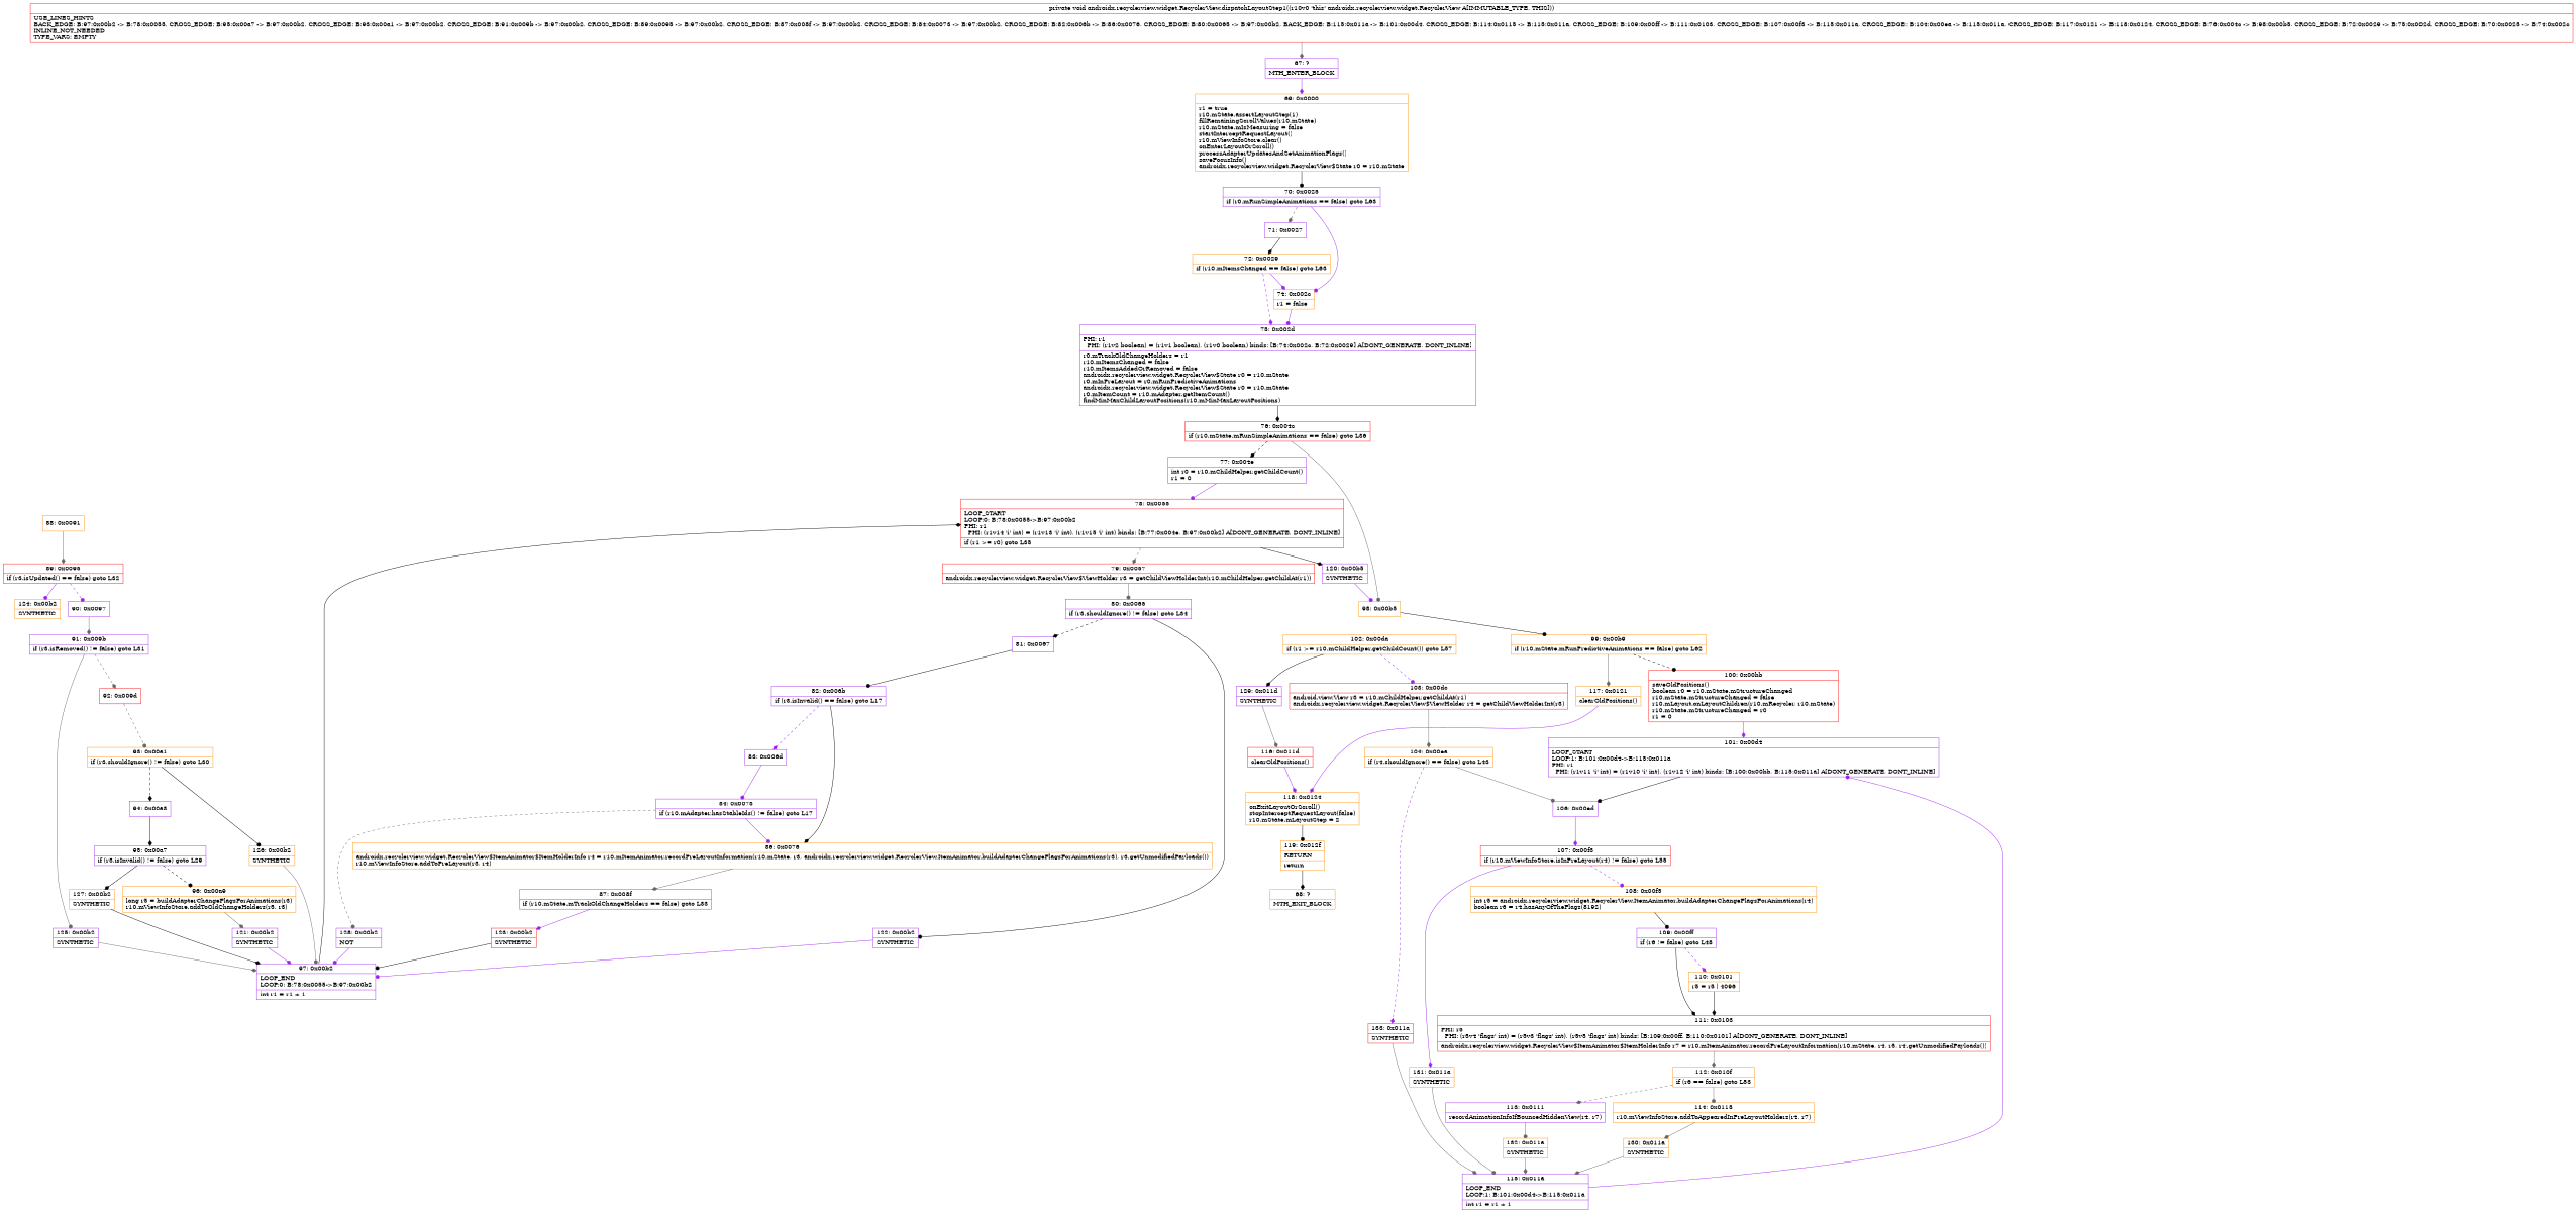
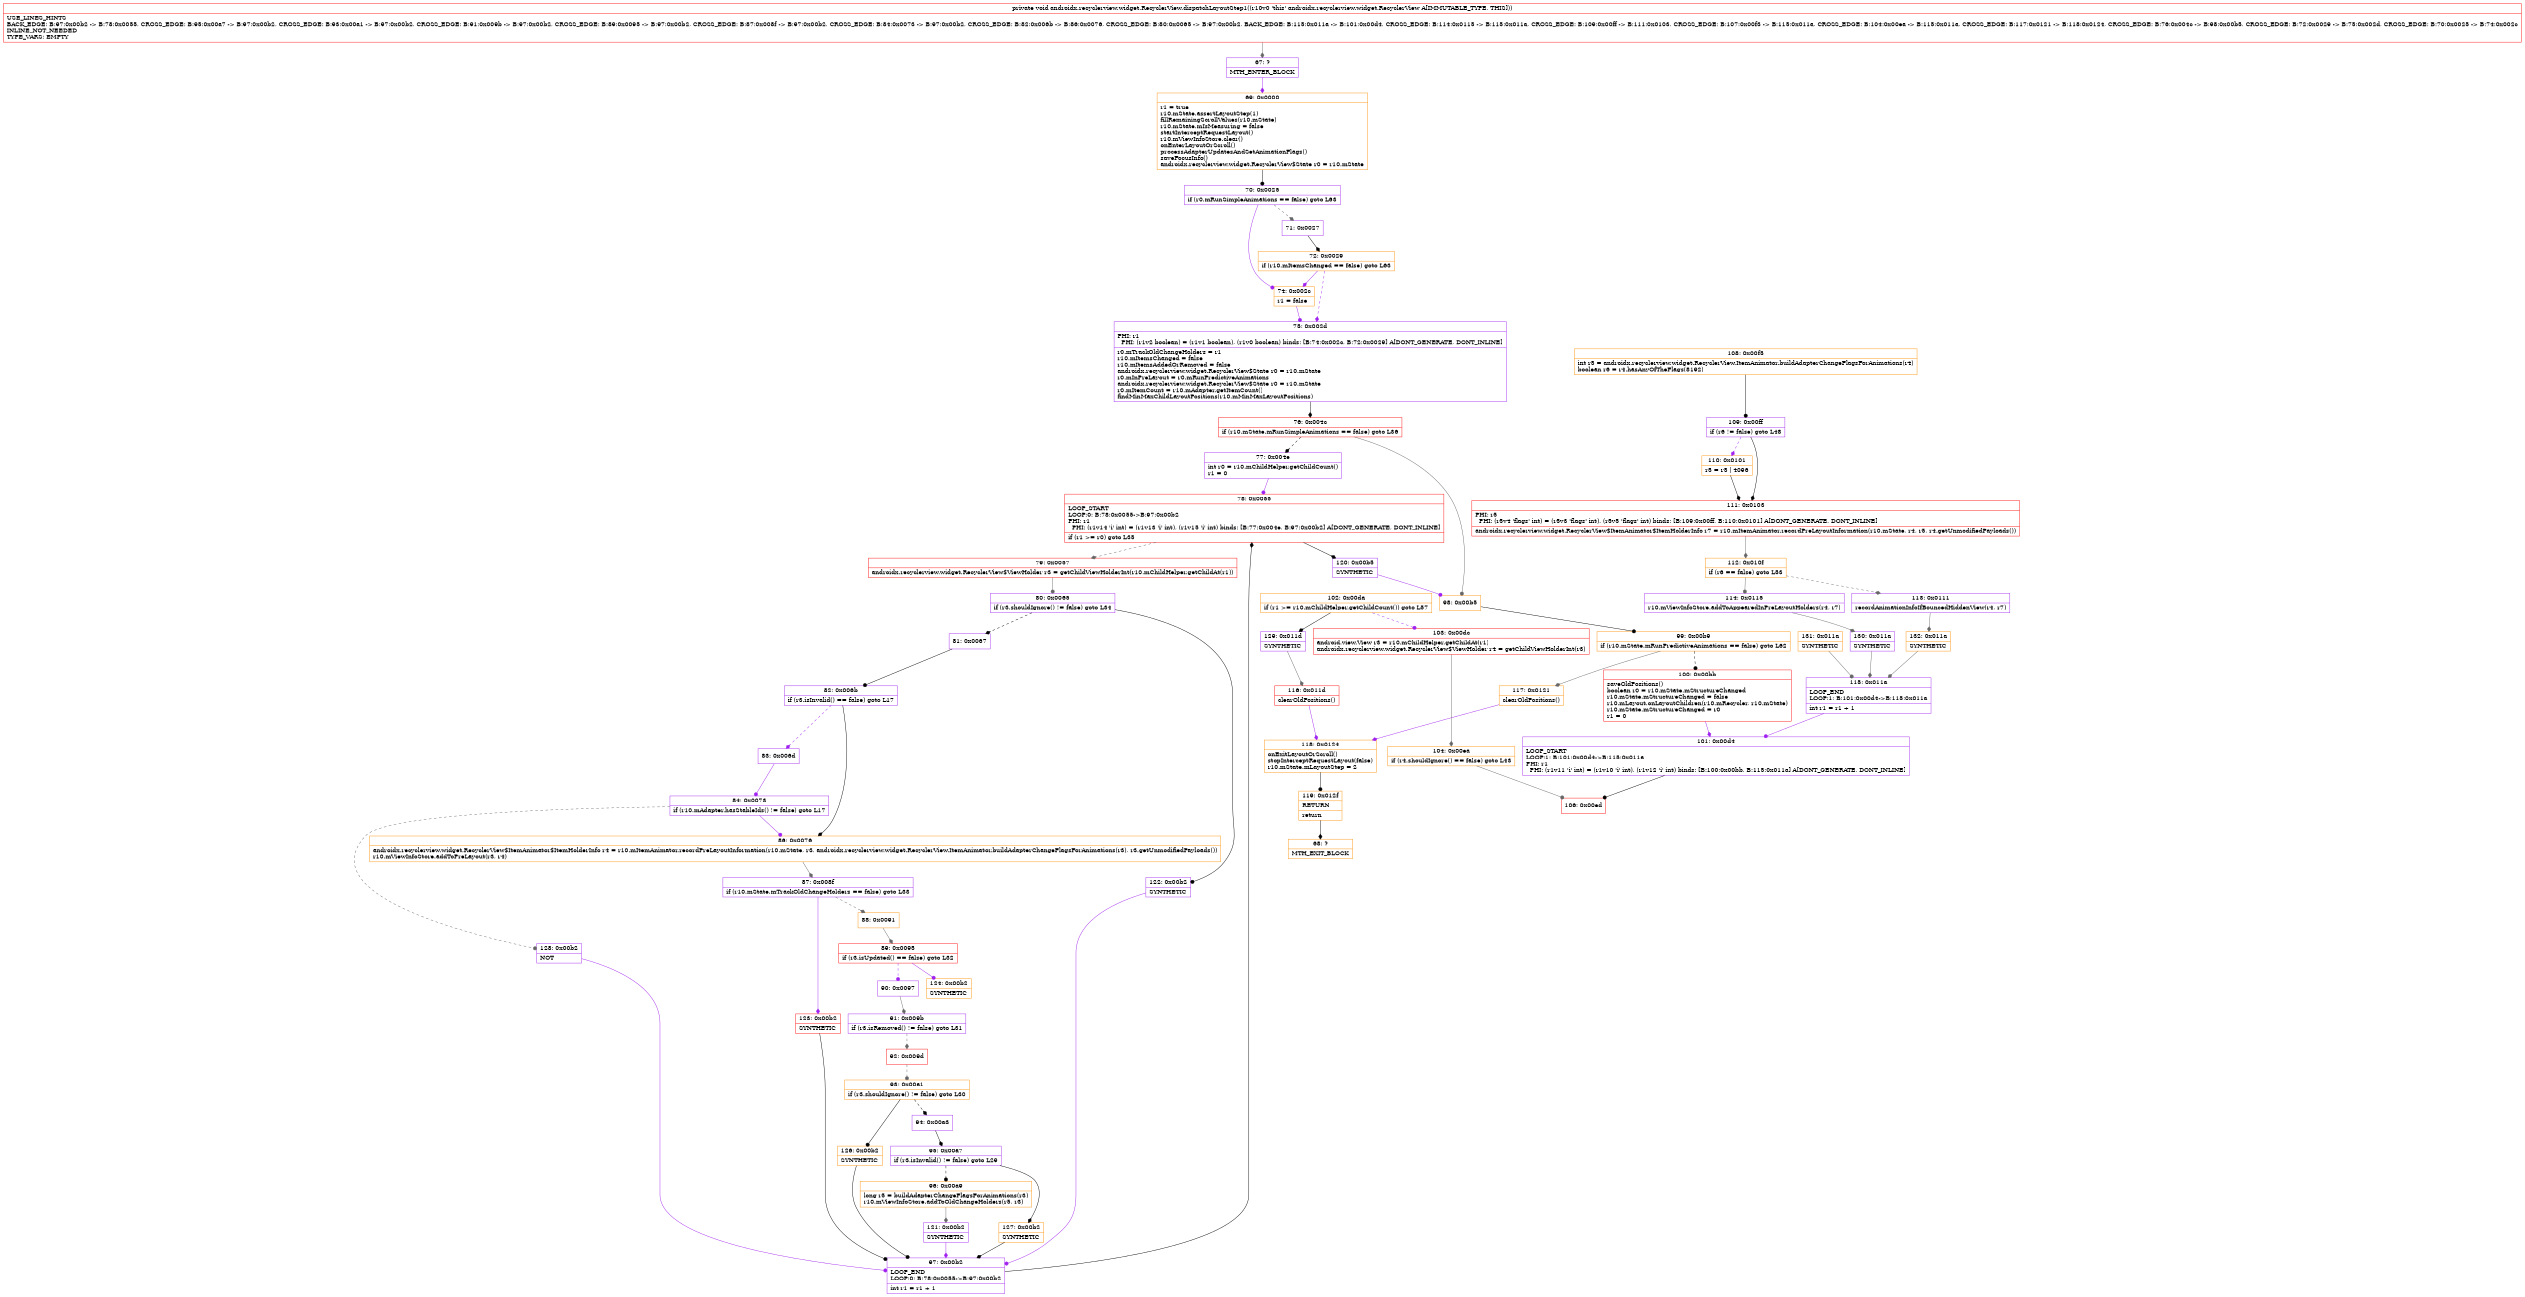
  digraph {
    fontname="DejaVu Serif"
    node [color=purple fontname="DejaVu Serif" shape=record]
    edge [arrowhead=diamond color=gray40 fontname="DejaVu Serif"]
    n1 [label="{67\:\ ?|MTH_ENTER_BLOCK\l}"]
    n2 [color=darkorange label="{69\:\ 0x0000|r1 = true\lr10.mState.assertLayoutStep(1)\lfillRemainingScrollValues(r10.mState)\lr10.mState.mIsMeasuring = false\lstartInterceptRequestLayout()\lr10.mViewInfoStore.clear()\lonEnterLayoutOrScroll()\lprocessAdapterUpdatesAndSetAnimationFlags()\lsaveFocusInfo()\landroidx.recyclerview.widget.RecyclerView$State r0 = r10.mState\l}"]
    n3 [label="{70\:\ 0x0025|if (r0.mRunSimpleAnimations == false) goto L63\l}"]
    n4 [label="{71\:\ 0x0027}"]
    n5 [color=darkorange label="{74\:\ 0x002c|r1 = false\l}"]
    n6 [color=darkorange label="{72\:\ 0x0029|if (r10.mItemsChanged == false) goto L63\l}"]
    n7 [label="{75\:\ 0x002d|PHI: r1 \l  PHI: (r1v2 boolean) = (r1v1 boolean), (r1v0 boolean) binds: [B:74:0x002c, B:72:0x0029] A[DONT_GENERATE, DONT_INLINE]\l|r0.mTrackOldChangeHolders = r1\lr10.mItemsChanged = false\lr10.mItemsAddedOrRemoved = false\landroidx.recyclerview.widget.RecyclerView$State r0 = r10.mState\lr0.mInPreLayout = r0.mRunPredictiveAnimations\landroidx.recyclerview.widget.RecyclerView$State r0 = r10.mState\lr0.mItemCount = r10.mAdapter.getItemCount()\lfindMinMaxChildLayoutPositions(r10.mMinMaxLayoutPositions)\l}"]
    n8 [color=red label="{76\:\ 0x004c|if (r10.mState.mRunSimpleAnimations == false) goto L36\l}"]
    n9 [label="{77\:\ 0x004e|int r0 = r10.mChildHelper.getChildCount()\lr1 = 0\l}"]
    n10 [color=darkorange label="{98\:\ 0x00b5}"]
    n11 [color=red label="{78\:\ 0x0055|LOOP_START\lLOOP:0: B:78:0x0055\-\>B:97:0x00b2\lPHI: r1 \l  PHI: (r1v14 'i' int) = (r1v13 'i' int), (r1v15 'i' int) binds: [B:77:0x004e, B:97:0x00b2] A[DONT_GENERATE, DONT_INLINE]\l|if (r1 \>= r0) goto L35\l}"]
    n12 [color=darkorange label="{99\:\ 0x00b9|if (r10.mState.mRunPredictiveAnimations == false) goto L62\l}"]
    n13 [color=red label="{79\:\ 0x0057|androidx.recyclerview.widget.RecyclerView$ViewHolder r3 = getChildViewHolderInt(r10.mChildHelper.getChildAt(r1))\l}"]
    n14 [label="{120\:\ 0x00b5|SYNTHETIC\l}"]
    n15 [label="{80\:\ 0x0065|if (r3.shouldIgnore() != false) goto L34\l}"]
    n16 [label="{81\:\ 0x0067}"]
    n17 [label="{122\:\ 0x00b2|SYNTHETIC\l}"]
    n18 [label="{82\:\ 0x006b|if (r3.isInvalid() == false) goto L17\l}"]
    n19 [label="{97\:\ 0x00b2|LOOP_END\lLOOP:0: B:78:0x0055\-\>B:97:0x00b2\l|int r1 = r1 + 1\l}"]
    n20 [label="{83\:\ 0x006d}"]
    n21 [color=darkorange label="{86\:\ 0x0076|androidx.recyclerview.widget.RecyclerView$ItemAnimator$ItemHolderInfo r4 = r10.mItemAnimator.recordPreLayoutInformation(r10.mState, r3, androidx.recyclerview.widget.RecyclerView.ItemAnimator.buildAdapterChangeFlagsForAnimations(r3), r3.getUnmodifiedPayloads())\lr10.mViewInfoStore.addToPreLayout(r3, r4)\l}"]
    n22 [label="{84\:\ 0x0073|if (r10.mAdapter.hasStableIds() != false) goto L17\l}"]
    n23 [label="{87\:\ 0x008f|if (r10.mState.mTrackOldChangeHolders == false) goto L33\l}"]
    n24 [label="{128\:\ 0x00b2|NOT\l}"]
    n25 [color=darkorange label="{88\:\ 0x0091}"]
    n26 [color=red label="{123\:\ 0x00b2|SYNTHETIC\l}"]
    n27 [color=red label="{89\:\ 0x0095|if (r3.isUpdated() == false) goto L32\l}"]
    n28 [label="{90\:\ 0x0097}"]
    n29 [color=darkorange label="{124\:\ 0x00b2|SYNTHETIC\l}"]
    n30 [label="{91\:\ 0x009b|if (r3.isRemoved() != false) goto L31\l}"]
    n31 [color=red label="{92\:\ 0x009d}"]
-   n32 [label="{125\:\ 0x00b2|SYNTHETIC\l}"]
    n33 [color=darkorange label="{93\:\ 0x00a1|if (r3.shouldIgnore() != false) goto L30\l}"]
    n34 [label="{94\:\ 0x00a3}"]
    n35 [color=darkorange label="{126\:\ 0x00b2|SYNTHETIC\l}"]
    n36 [label="{95\:\ 0x00a7|if (r3.isInvalid() != false) goto L29\l}"]
    n37 [color=darkorange label="{96\:\ 0x00a9|long r5 = buildAdapterChangeFlagsForAnimations(r3)\lr10.mViewInfoStore.addToOldChangeHolders(r5, r3)\l}"]
    n38 [color=darkorange label="{127\:\ 0x00b2|SYNTHETIC\l}"]
    n39 [label="{121\:\ 0x00b2|SYNTHETIC\l}"]
    n40 [color=red label="{100\:\ 0x00bb|saveOldPositions()\lboolean r0 = r10.mState.mStructureChanged\lr10.mState.mStructureChanged = false\lr10.mLayout.onLayoutChildren(r10.mRecycler, r10.mState)\lr10.mState.mStructureChanged = r0\lr1 = 0\l}"]
    n41 [color=darkorange label="{117\:\ 0x0121|clearOldPositions()\l}"]
    n42 [label="{101\:\ 0x00d4|LOOP_START\lLOOP:1: B:101:0x00d4\-\>B:115:0x011a\lPHI: r1 \l  PHI: (r1v11 'i' int) = (r1v10 'i' int), (r1v12 'i' int) binds: [B:100:0x00bb, B:115:0x011a] A[DONT_GENERATE, DONT_INLINE]\l}"]
    n43 [color=darkorange label="{118\:\ 0x0124|onExitLayoutOrScroll()\lstopInterceptRequestLayout(false)\lr10.mState.mLayoutStep = 2\l}"]
-   n44 [label="{106\:\ 0x00ed}"]
+   n44 [color=red label="{106\:\ 0x00ed}"]
    n45 [color=darkorange label="{102\:\ 0x00da|if (r1 \>= r10.mChildHelper.getChildCount()) goto L57\l}"]
    n46 [color=red label="{103\:\ 0x00dc|android.view.View r3 = r10.mChildHelper.getChildAt(r1)\landroidx.recyclerview.widget.RecyclerView$ViewHolder r4 = getChildViewHolderInt(r3)\l}"]
    n47 [label="{129\:\ 0x011d|SYNTHETIC\l}"]
    n48 [color=darkorange label="{104\:\ 0x00ea|if (r4.shouldIgnore() == false) goto L43\l}"]
    n49 [color=red label="{116\:\ 0x011d|clearOldPositions()\l}"]
-   n50 [color=red label="{133\:\ 0x011a|SYNTHETIC\l}"]
-   n51 [color=red label="{107\:\ 0x00f3|if (r10.mViewInfoStore.isInPreLayout(r4) != false) goto L55\l}"]
    n52 [label="{115\:\ 0x011a|LOOP_END\lLOOP:1: B:101:0x00d4\-\>B:115:0x011a\l|int r1 = r1 + 1\l}"]
    n53 [color=darkorange label="{108\:\ 0x00f5|int r5 = androidx.recyclerview.widget.RecyclerView.ItemAnimator.buildAdapterChangeFlagsForAnimations(r4)\lboolean r6 = r4.hasAnyOfTheFlags(8192)\l}"]
    n54 [color=darkorange label="{131\:\ 0x011a|SYNTHETIC\l}"]
    n55 [label="{109\:\ 0x00ff|if (r6 != false) goto L48\l}"]
    n56 [color=darkorange label="{110\:\ 0x0101|r5 = r5 \| 4096\l}"]
    n57 [color=red label="{111\:\ 0x0103|PHI: r5 \l  PHI: (r5v4 'flags' int) = (r5v3 'flags' int), (r5v5 'flags' int) binds: [B:109:0x00ff, B:110:0x0101] A[DONT_GENERATE, DONT_INLINE]\l|androidx.recyclerview.widget.RecyclerView$ItemAnimator$ItemHolderInfo r7 = r10.mItemAnimator.recordPreLayoutInformation(r10.mState, r4, r5, r4.getUnmodifiedPayloads())\l}"]
    n58 [color=darkorange label="{112\:\ 0x010f|if (r6 == false) goto L53\l}"]
    n59 [label="{113\:\ 0x0111|recordAnimationInfoIfBouncedHiddenView(r4, r7)\l}"]
-   n60 [color=darkorange label="{114\:\ 0x0115|r10.mViewInfoStore.addToAppearedInPreLayoutHolders(r4, r7)\l}"]
+   n60 [label="{114\:\ 0x0115|r10.mViewInfoStore.addToAppearedInPreLayoutHolders(r4, r7)\l}"]
    n61 [color=darkorange label="{132\:\ 0x011a|SYNTHETIC\l}"]
-   n62 [color=darkorange label="{130\:\ 0x011a|SYNTHETIC\l}"]
+   n62 [label="{130\:\ 0x011a|SYNTHETIC\l}"]
    n63 [color=darkorange label="{119\:\ 0x012f|RETURN\l|return\l}"]
    n64 [color=darkorange label="{68\:\ ?|MTH_EXIT_BLOCK\l}"]
    n65 [color=red label="{private void androidx.recyclerview.widget.RecyclerView.dispatchLayoutStep1((r10v0 'this' androidx.recyclerview.widget.RecyclerView A[IMMUTABLE_TYPE, THIS]))  | USE_LINES_HINTS\lBACK_EDGE: B:97:0x00b2 \-\> B:78:0x0055, CROSS_EDGE: B:95:0x00a7 \-\> B:97:0x00b2, CROSS_EDGE: B:93:0x00a1 \-\> B:97:0x00b2, CROSS_EDGE: B:91:0x009b \-\> B:97:0x00b2, CROSS_EDGE: B:89:0x0095 \-\> B:97:0x00b2, CROSS_EDGE: B:87:0x008f \-\> B:97:0x00b2, CROSS_EDGE: B:84:0x0073 \-\> B:97:0x00b2, CROSS_EDGE: B:82:0x006b \-\> B:86:0x0076, CROSS_EDGE: B:80:0x0065 \-\> B:97:0x00b2, BACK_EDGE: B:115:0x011a \-\> B:101:0x00d4, CROSS_EDGE: B:114:0x0115 \-\> B:115:0x011a, CROSS_EDGE: B:109:0x00ff \-\> B:111:0x0103, CROSS_EDGE: B:107:0x00f3 \-\> B:115:0x011a, CROSS_EDGE: B:104:0x00ea \-\> B:115:0x011a, CROSS_EDGE: B:117:0x0121 \-\> B:118:0x0124, CROSS_EDGE: B:76:0x004c \-\> B:98:0x00b5, CROSS_EDGE: B:72:0x0029 \-\> B:75:0x002d, CROSS_EDGE: B:70:0x0025 \-\> B:74:0x002c\lINLINE_NOT_NEEDED\lTYPE_VARS: EMPTY\l}"]
    n1 -> n2 [color=purple]
    n2 -> n3 [arrowhead=dot color=black]
    n3 -> n4 [style=dashed]
    n3 -> n5 [arrowhead=dot color=purple]
    n4 -> n6 [color=black]
    n5 -> n7 [arrowhead=dot color=purple]
    n6 -> n5 [color=purple]
    n6 -> n7 [color=purple style=dashed]
    n7 -> n8 [color=black]
    n8 -> n9 [color=black style=dashed]
    n8 -> n10 [arrowhead=dot]
    n9 -> n11 [arrowhead=dot color=purple]
    n10 -> n12 [arrowhead=dot color=black]
    n11 -> n13 [style=dashed]
    n11 -> n14 [color=black]
    n12 -> n40 [arrowhead=dot color=black style=dashed]
    n12 -> n41
    n13 -> n15 [arrowhead=dot]
    n14 -> n10 [arrowhead=dot color=purple]
    n15 -> n16 [color=black style=dashed]
    n15 -> n17 [arrowhead=dot color=black]
    n16 -> n18 [arrowhead=dot color=black]
    n17 -> n19 [arrowhead=dot color=purple]
    n18 -> n20 [color=purple style=dashed]
    n18 -> n21 [color=black]
    n19 -> n11 [color=black]
    n20 -> n22 [arrowhead=dot color=purple]
    n21 -> n23
    n22 -> n21 [arrowhead=dot color=purple]
    n22 -> n24 [arrowhead=dot style=dashed]
+   n23 -> n25 [style=dashed]
    n23 -> n26 [color=purple]
    n24 -> n19 [arrowhead=dot color=purple]
    n25 -> n27
    n26 -> n19 [arrowhead=dot color=black]
    n27 -> n28 [arrowhead=dot color=purple style=dashed]
    n27 -> n29 [arrowhead=dot color=purple]
    n28 -> n30
    n30 -> n31 [style=dashed]
-   n30 -> n32 [arrowhead=dot]
    n31 -> n33 [arrowhead=dot style=dashed]
-   n32 -> n19
    n33 -> n34 [color=black style=dashed]
    n33 -> n35 [arrowhead=dot color=black]
    n34 -> n36 [color=black]
-   n35 -> n19 [arrowhead=dot]
+   n35 -> n19 [arrowhead=dot color=black]
    n36 -> n37 [arrowhead=dot color=black style=dashed]
    n36 -> n38 [color=black]
    n37 -> n39
    n38 -> n19 [color=black]
    n39 -> n19 [color=purple]
    n40 -> n42 [color=purple]
    n41 -> n43 [color=purple]
    n42 -> n44 [arrowhead=dot color=black]
    n43 -> n63 [arrowhead=dot color=black]
-   n44 -> n51 [color=purple]
    n45 -> n46 [arrowhead=dot color=purple style=dashed]
    n45 -> n47 [color=black]
    n46 -> n48
    n47 -> n49
    n48 -> n44 [arrowhead=dot]
-   n48 -> n50 [color=purple style=dashed]
    n49 -> n43 [color=purple]
-   n50 -> n52
-   n51 -> n53 [arrowhead=dot color=purple style=dashed]
-   n51 -> n54 [color=purple]
    n52 -> n42 [arrowhead=dot color=purple]
    n53 -> n55 [arrowhead=dot color=black]
    n54 -> n52 [arrowhead=dot]
    n55 -> n56 [color=purple style=dashed]
    n55 -> n57 [color=black]
    n56 -> n57 [color=black]
    n57 -> n58
    n58 -> n59 [style=dashed]
    n58 -> n60 [arrowhead=dot]
-   n59 -> n61 [arrowhead=dot]
+   n59 -> n61
    n60 -> n62
    n61 -> n52
    n62 -> n52
    n63 -> n64 [color=black]
    n65 -> n1
  }
